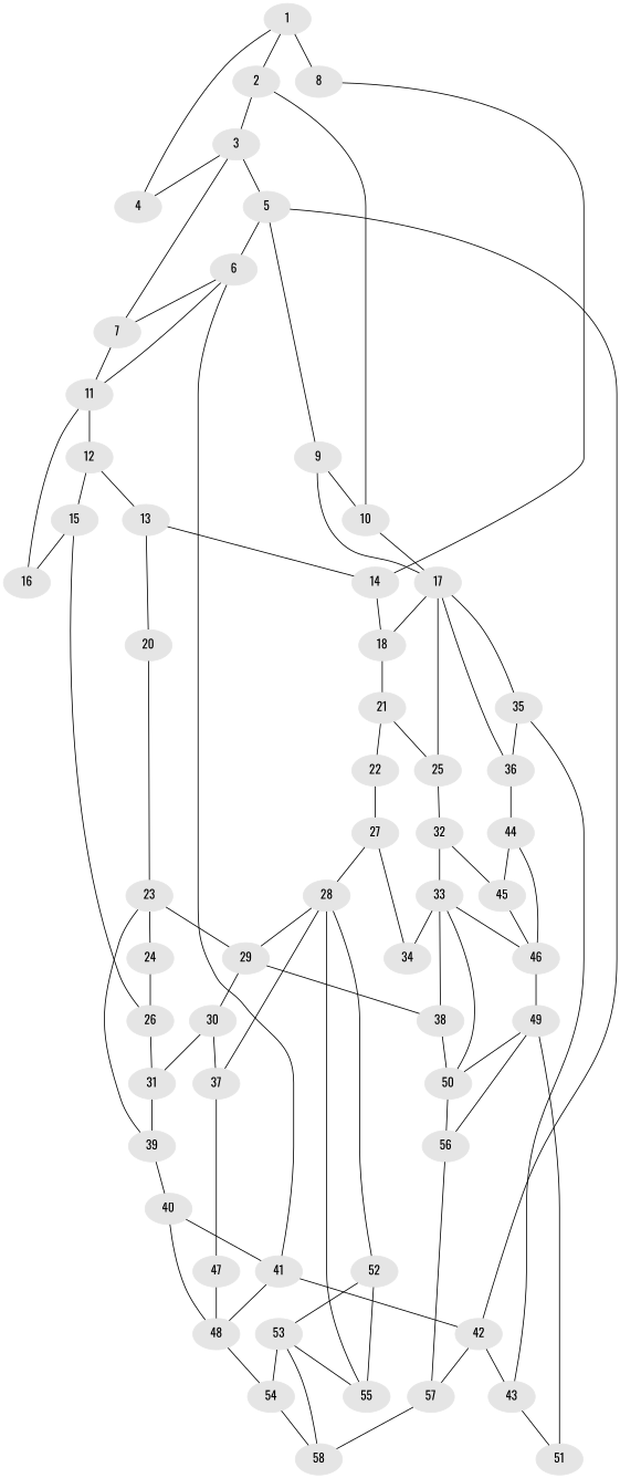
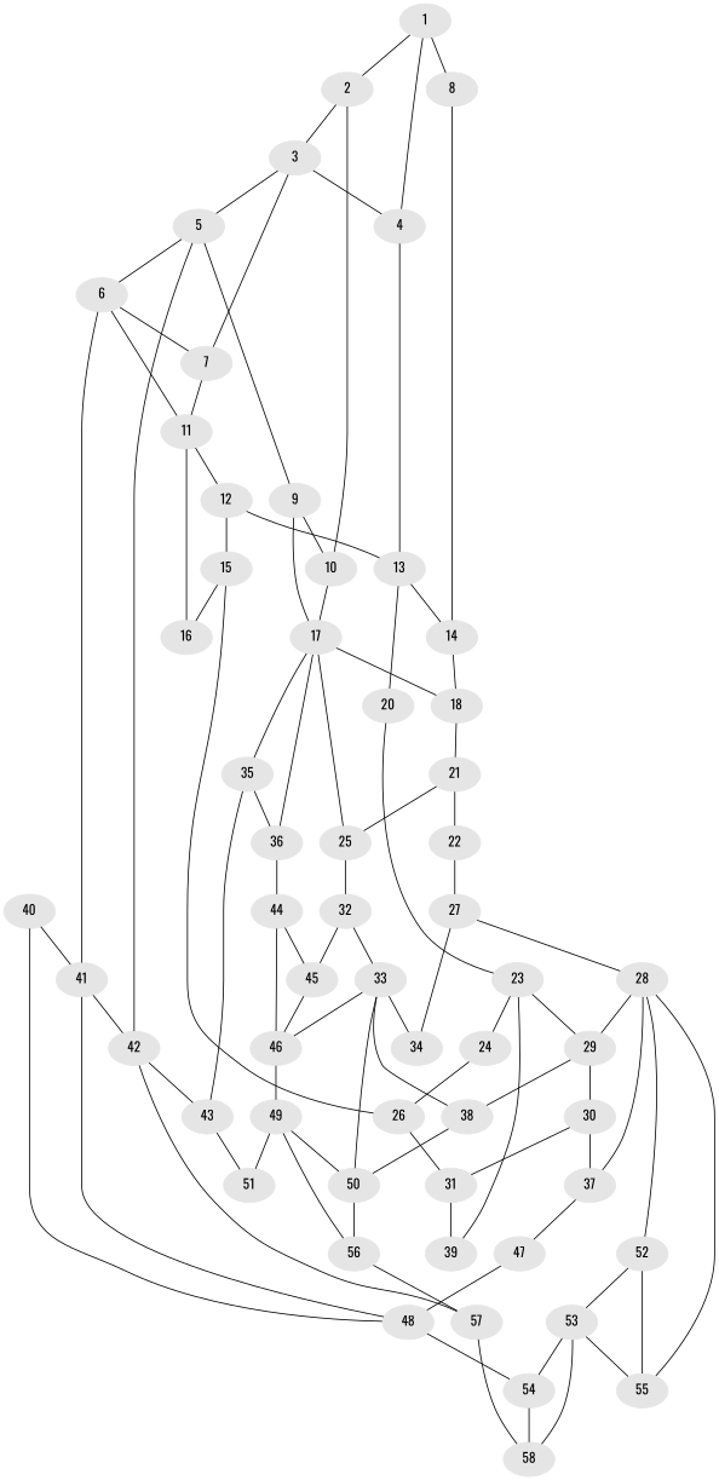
  graph {
    fontname=Oswald
    node [color=gray90 fontname=Oswald style=filled]
    edge [fontname=Oswald weight=1.0]
    1
    2
    4
    8
    3
    10
    13
    14
    5
    7
    17
    6
    9
    42
    11
    20
    41
    43
    57
    12
    16
    48
    18
    25
    35
    36
    15
    26
    23
    21
    24
    31
    39
    40
    32
    44
    22
    27
    29
    28
    34
    38
    30
    33
    45
    37
    52
    55
    47
    50
    53
    46
    49
    56
    51
    54
    58
    1 -- 2
    1 -- 4
    1 -- 8 [weight=2.0]
    2 -- 3
    2 -- 10
+   4 -- 13
    8 -- 14
    3 -- 4
    3 -- 5
    3 -- 7
    10 -- 17
    13 -- 14
    13 -- 20
    14 -- 18
    5 -- 6
    5 -- 9
    5 -- 42
    7 -- 11
    17 -- 18
    17 -- 25
    17 -- 35
    17 -- 36
    6 -- 7
    6 -- 11
    6 -- 41
    9 -- 10
    9 -- 17
    42 -- 43
    42 -- 57
    11 -- 12
    11 -- 16 [weight=2.0]
    20 -- 23
    41 -- 42
    41 -- 48
    43 -- 51
    57 -- 58
    12 -- 13 [weight=2.0]
    12 -- 15 [weight=2.0]
    48 -- 54 [weight=2.0]
    18 -- 21
    25 -- 32
    35 -- 43
    35 -- 36
    36 -- 44
    15 -- 16 [weight=2.0]
    15 -- 26
    26 -- 31
    23 -- 24
    23 -- 39
    23 -- 29
    21 -- 25
    21 -- 22
    24 -- 26
    31 -- 39
-   39 -- 40
    40 -- 41
    40 -- 48
    32 -- 33
    32 -- 45
    44 -- 45
    44 -- 46
    22 -- 27
    27 -- 28
    27 -- 34
    29 -- 38
    29 -- 30
    28 -- 29
    28 -- 37
    28 -- 52
    28 -- 55
    38 -- 50
    30 -- 31
    30 -- 37
    33 -- 34 [weight=2.0]
    33 -- 38
    33 -- 50
    33 -- 46
    45 -- 46
    37 -- 47
    52 -- 55
    52 -- 53
    47 -- 48 [weight=2.0]
    50 -- 56
    53 -- 55
    53 -- 54 [weight=3.0]
    53 -- 58
    46 -- 49 [weight=2.0]
    49 -- 50
    49 -- 56
    49 -- 51 [weight=2.0]
    56 -- 57
    54 -- 58
  }
